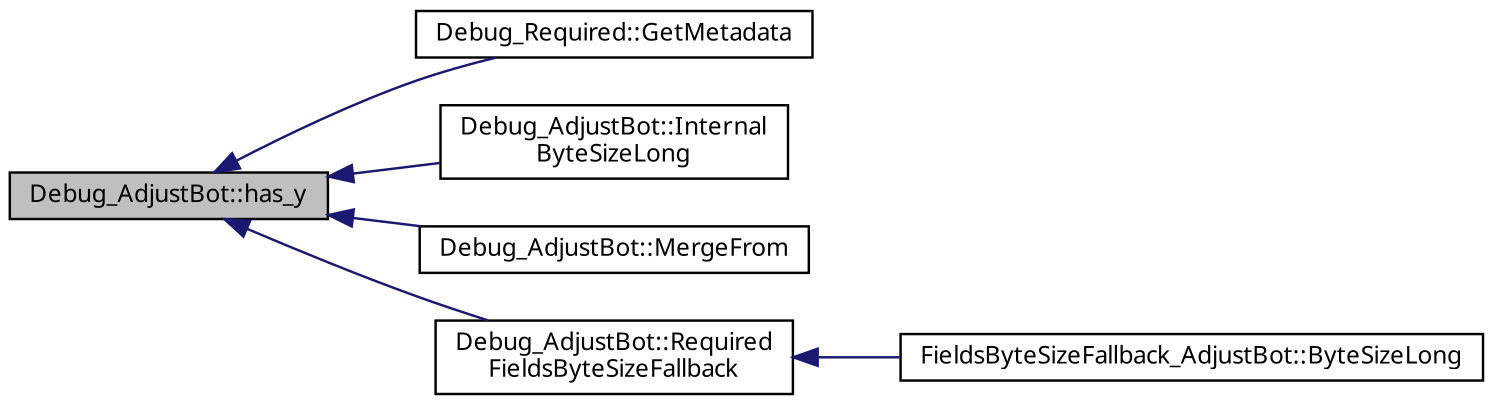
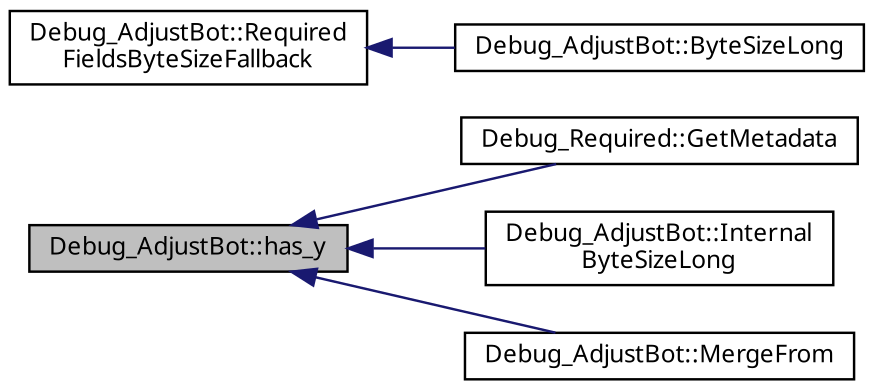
  digraph {
    fontname="Noto Sans"
    rankdir=LR
    node [color=black fillcolor=white fontname="Noto Sans" fontsize=10 shape=record style=filled]
    edge [color=midnightblue dir=back fontname="Noto Sans" fontsize=10 labelfontname=Helvetica labelfontsize=10 style=solid]
    n1 [fillcolor=grey75 fontcolor=black height=0.2 label="Debug_AdjustBot::has_y" width=0.4]
    n2 [height=0.2 label="Debug_Required::GetMetadata" width=0.4]
    n3 [height=0.2 label="Debug_AdjustBot::Internal\lByteSizeLong" width=0.4]
    n4 [height=0.2 label="Debug_AdjustBot::MergeFrom" width=0.4]
    n5 [height=0.2 label="Debug_AdjustBot::Required\lFieldsByteSizeFallback" width=0.4]
-   n6 [height=0.2 label="FieldsByteSizeFallback_AdjustBot::ByteSizeLong" width=0.4]
+   n6 [height=0.2 label="Debug_AdjustBot::ByteSizeLong" width=0.4]
    n1 -> n2
    n1 -> n3
    n1 -> n4
-   n1 -> n5
    n5 -> n6
  }
